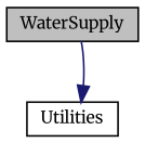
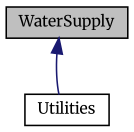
  digraph {
    fontname=Merriweather
    node [color=black fontname=Merriweather fontsize=10 shape=record style=filled]
    n1 [fillcolor=grey75 fontcolor=black height=0.2 label=WaterSupply width=0.4]
    n2 [fillcolor=white height=0.2 label=Utilities width=0.4]
-   n2 -> n1 [color=midnightblue dir=back fontname=Merriweather fontsize=10 labelfontname=Helvetica labelfontsize=10 style=solid]
+   n1 -> n2 [color=midnightblue dir=back fontname=Merriweather fontsize=10 labelfontname=Helvetica labelfontsize=10 style=solid]
  }
